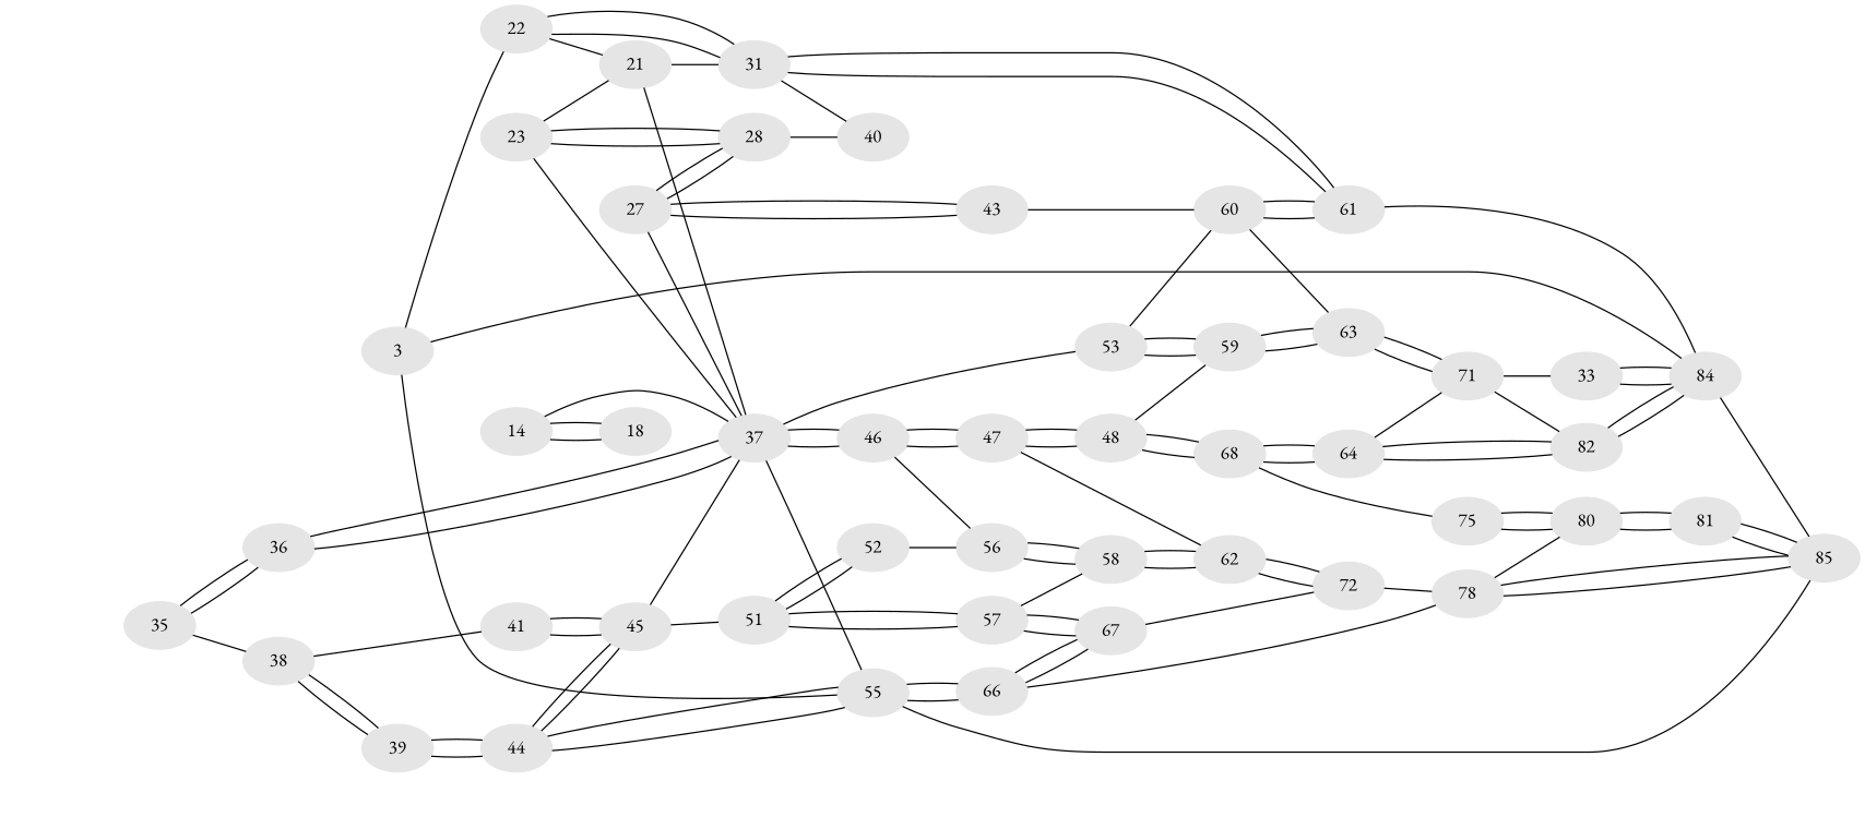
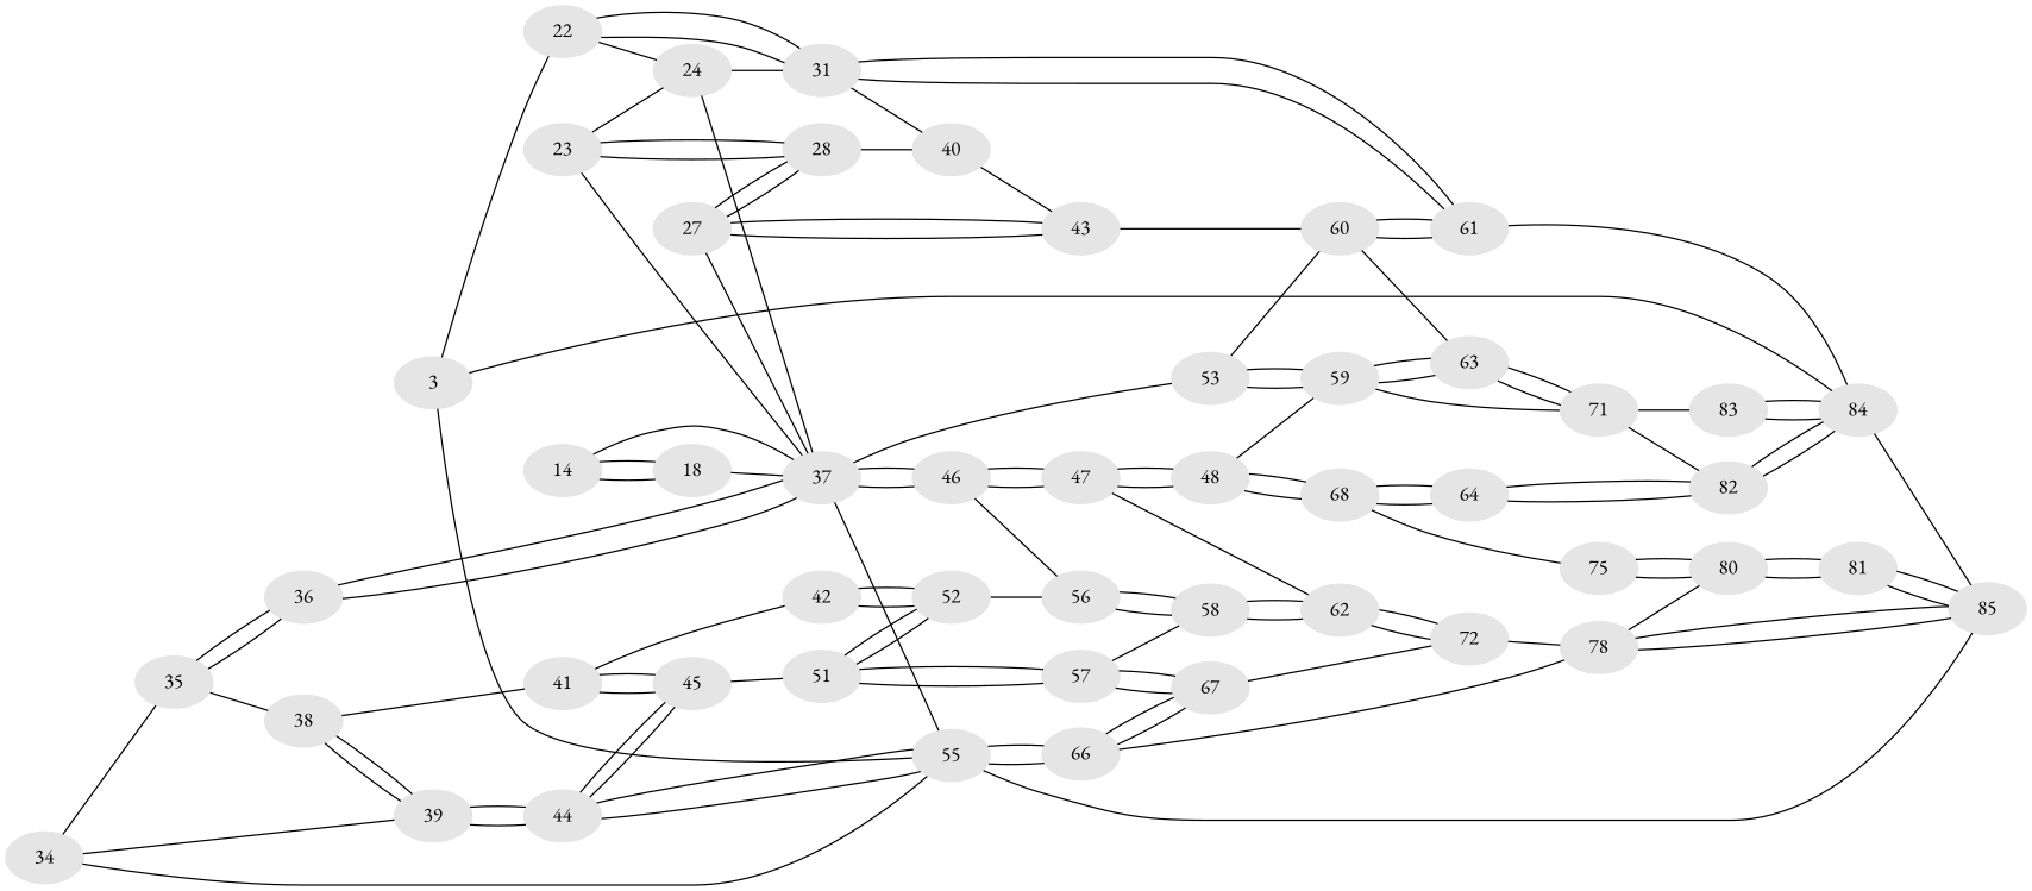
  graph {
    fontname="EB Garamond"
    rankdir=LR
    node [color=gray90 fontname="EB Garamond" style=filled]
    edge [fontname="EB Garamond"]
    55 [super="+2+25"]
    66
    85
    3
    22
    84 [super="+65+64"]
-   24 [super="+21" label=21]
+   24 [super="+21"]
    31 [super="+30+29"]
    14 [super="+13"]
    18
    37 [super="+10+11+12+26"]
    46
    53 [super="+50"]
    40 [super="+32"]
    61
    23
    28
    27
    43
    60 [super="+54"]
+   34 [super="+33"]
    35
    39
    36
    38
    44
    41
+   42
    52
    47
    56
    59 [super="+49"]
    45
    51
    63
    57
    48
    62
    58
    68
    72
    n42 [label=64]
    75
    67
    78 [super="+76"]
    71 [super="+70"]
    82
-   83 [super="+77" label=33]
+   83 [super="+77"]
    80 [super="+79+74"]
    81
    55 -- 66
    55 -- 66
    55 -- 85
    66 -- 67
    66 -- 67
    66 -- 78
    3 -- 55 [weight=2]
    3 -- 22
    3 -- 84
    22 -- 24
    22 -- 31
    22 -- 31
    84 -- 85
    24 -- 31
    24 -- 37
    31 -- 40 [weight=2]
    31 -- 61
    31 -- 61
    14 -- 18 [weight=2]
    14 -- 18
    14 -- 37 [weight=2]
-   45 -- 37
+   18 -- 37
    37 -- 55 [weight=3]
    37 -- 46
    37 -- 46
    37 -- 53
    46 -- 47
    46 -- 47
    46 -- 56
    53 -- 60
    53 -- 59 [weight=2]
    53 -- 59
+   40 -- 43
    61 -- 84
    23 -- 24
    23 -- 37
    23 -- 28
    23 -- 28
    28 -- 40
    27 -- 37
    27 -- 28
    27 -- 28
    27 -- 43
    27 -- 43
    43 -- 60
    60 -- 61
    60 -- 61
    60 -- 63
+   34 -- 55 [weight=2]
+   34 -- 35
+   34 -- 39
    35 -- 36
    35 -- 36
    35 -- 38
    39 -- 44
    39 -- 44
    36 -- 37
    36 -- 37
    38 -- 39
    38 -- 39
    38 -- 41
    44 -- 55
    44 -- 55
    44 -- 45
    44 -- 45
+   41 -- 42
    41 -- 45
    41 -- 45
+   42 -- 52
+   42 -- 52
    52 -- 56
    47 -- 48
    47 -- 48
    47 -- 62
    56 -- 58
    56 -- 58
    59 -- 63
    59 -- 63
    45 -- 51
    51 -- 52
    51 -- 52
    51 -- 57
    51 -- 57
    63 -- 71
    63 -- 71
    57 -- 58
    57 -- 67
    57 -- 67
    48 -- 59
    48 -- 68
    48 -- 68
    62 -- 72
    62 -- 72
    58 -- 62
    58 -- 62
    68 -- n42
    68 -- n42
    68 -- 75
    72 -- 78
-   n42 -- 71
+   59 -- 71
    n42 -- 82
    n42 -- 82
    75 -- 80 [weight=2]
    75 -- 80
    67 -- 72
    78 -- 85
    78 -- 85
    78 -- 80 [weight=2]
    71 -- 82
    71 -- 83 [weight=2]
    82 -- 84
    82 -- 84
    83 -- 84 [weight=2]
    83 -- 84
    80 -- 81
    80 -- 81
    81 -- 85
    81 -- 85
  }
